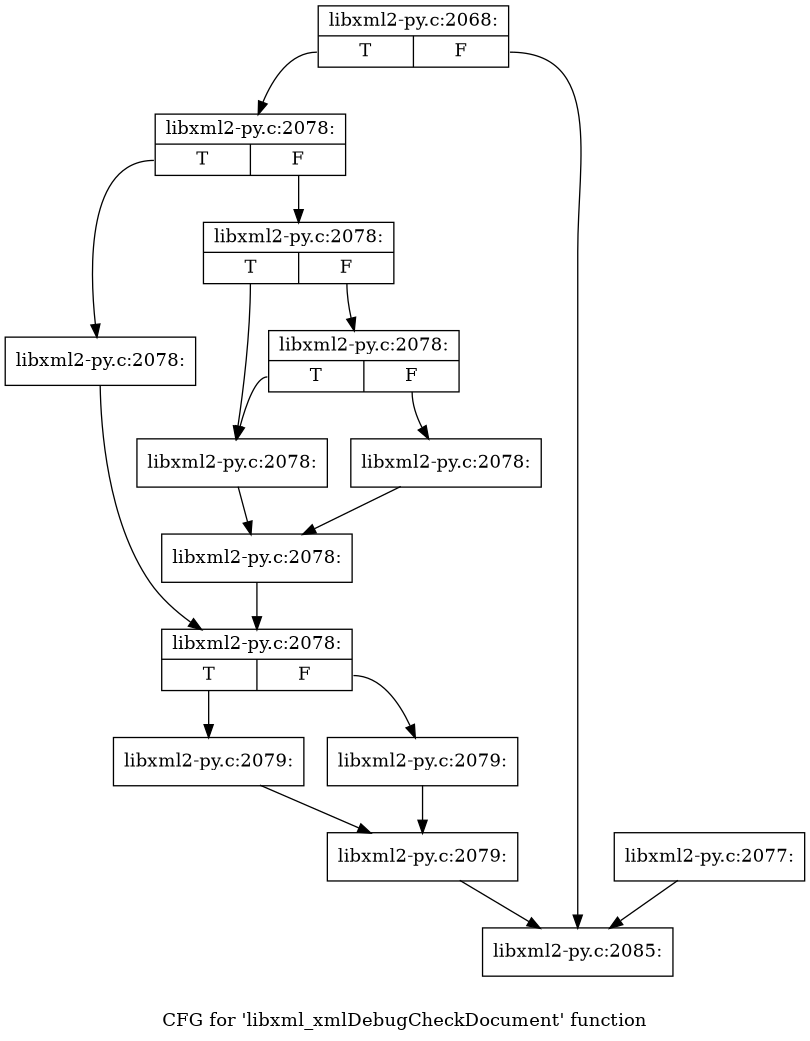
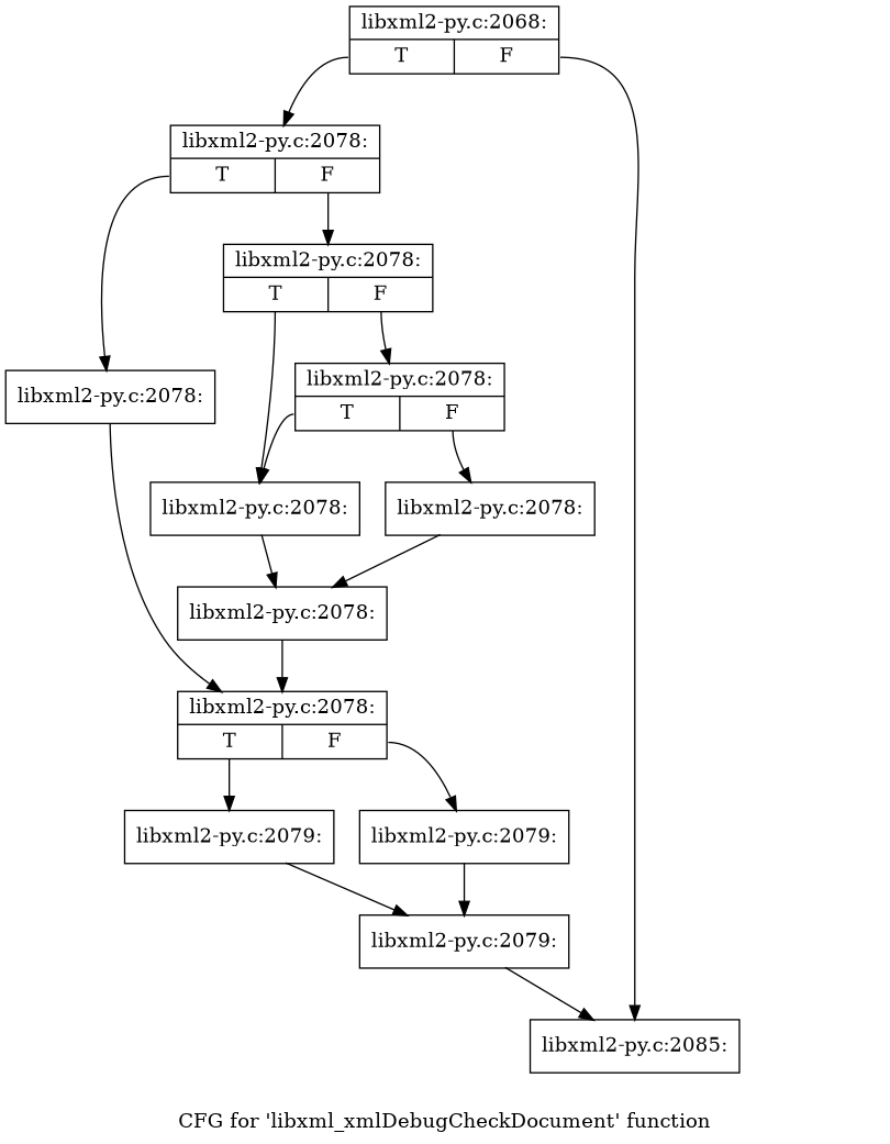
  digraph {
    label="CFG for 'libxml_xmlDebugCheckDocument' function"
    node [shape=record]
    n1 [label="{libxml2-py.c:2068:|{<s0>T|<s1>F}}"]
    n2 [label="{libxml2-py.c:2078:|{<s0>T|<s1>F}}"]
    n3 [label="{libxml2-py.c:2085:}"]
    n4 [label="{libxml2-py.c:2078:}"]
    n5 [label="{libxml2-py.c:2078:|{<s0>T|<s1>F}}"]
-   n6 [label="{libxml2-py.c:2077:}"]
    n7 [label="{libxml2-py.c:2078:|{<s0>T|<s1>F}}"]
    n8 [label="{libxml2-py.c:2078:}"]
    n9 [label="{libxml2-py.c:2078:|{<s0>T|<s1>F}}"]
    n10 [label="{libxml2-py.c:2079:}"]
    n11 [label="{libxml2-py.c:2079:}"]
    n12 [label="{libxml2-py.c:2078:}"]
    n13 [label="{libxml2-py.c:2078:}"]
    n14 [label="{libxml2-py.c:2079:}"]
    n1 -> n2 [tailport=s0]
    n1 -> n3 [tailport=s1]
    n2 -> n4 [tailport=s0]
    n2 -> n5 [tailport=s1]
    n4 -> n7
    n5 -> n8 [tailport=s0]
    n5 -> n9 [tailport=s1]
-   n6 -> n3
    n7 -> n10 [tailport=s0]
    n7 -> n11 [tailport=s1]
    n8 -> n12
    n9 -> n8 [tailport=s0]
    n9 -> n13 [tailport=s1]
    n10 -> n14
    n11 -> n14
    n12 -> n7
    n13 -> n12
    n14 -> n3
  }
